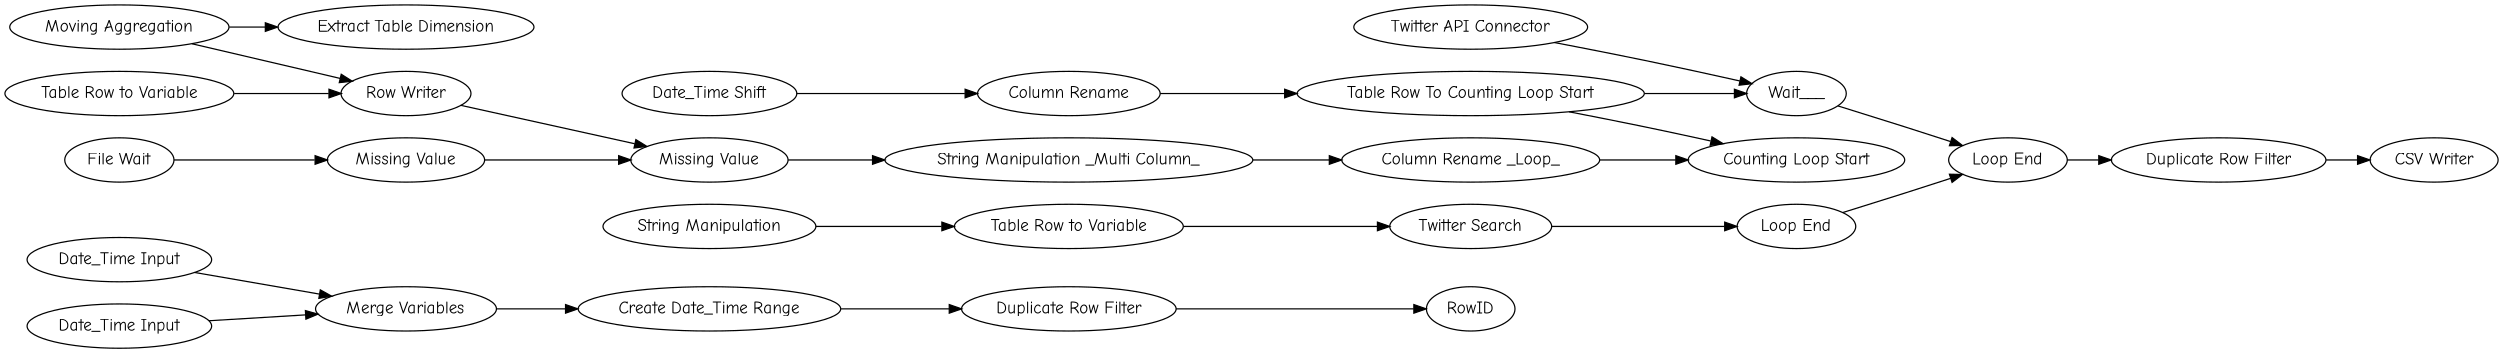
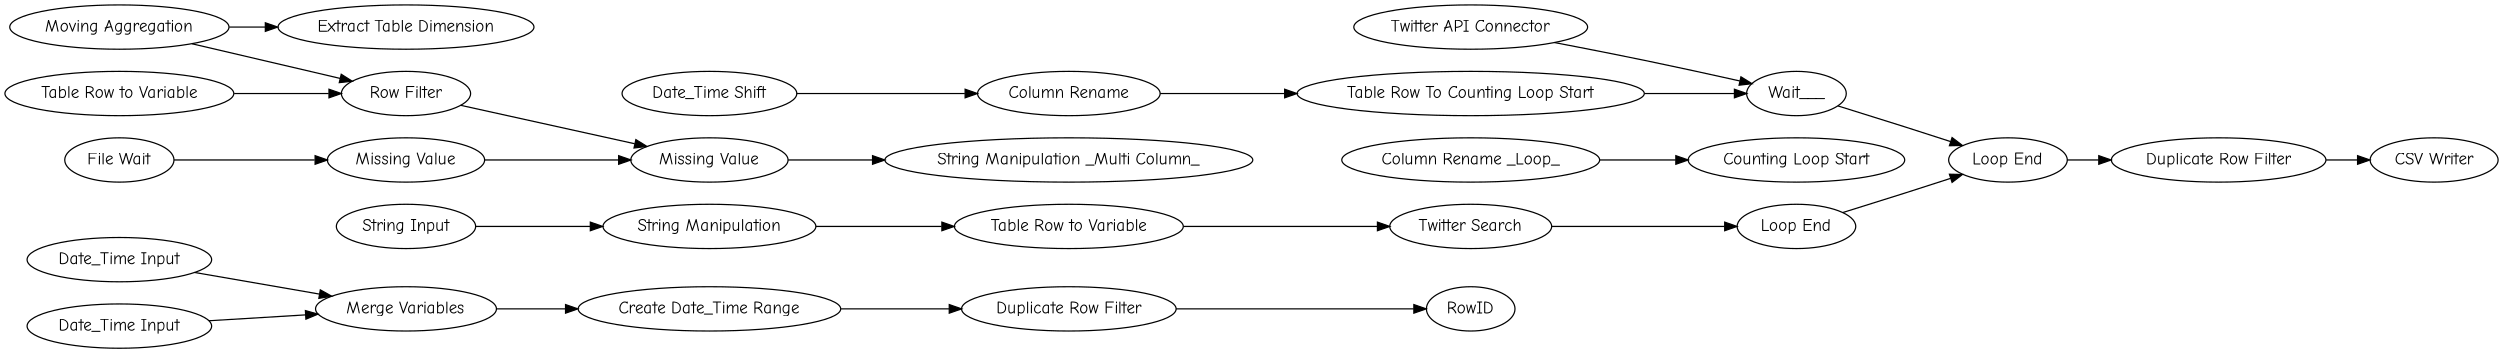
  digraph {
    fontname="Comic Neue"
    rankdir=LR
    node [fontname="Comic Neue"]
    edge [fontname="Comic Neue"]
    n1 [label="Date_Time Input"]
    n2 [label="Merge Variables"]
    n3 [label="Create Date_Time Range"]
    n4 [label="Duplicate Row Filter"]
    n5 [label="Extract Table Dimension"]
    n6 [label="Table Row to Variable"]
-   n7 [label="Row Writer"]
+   n7 [label="Row Filter"]
    n8 [label="Missing Value"]
    n9 [label="String Manipulation _Multi Column_"]
    n10 [label="Column Rename _Loop_"]
    n11 [label=RowID]
    n12 [label="Table Row To Counting Loop Start"]
    n13 [label="Counting Loop Start"]
    n14 [label=Wait___]
    n15 [label="Loop End"]
    n16 [label="String Manipulation"]
    n17 [label="Table Row to Variable"]
    n18 [label="Moving Aggregation"]
    n19 [label="Date_Time Input"]
    n20 [label="Twitter API Connector"]
    n21 [label="Twitter Search"]
    n22 [label="Loop End"]
    n23 [label="Duplicate Row Filter"]
    n24 [label="CSV Writer"]
    n25 [label="Date_Time Shift"]
    n26 [label="Column Rename"]
    n27 [label="Missing Value"]
    n28 [label="File Wait"]
+   n29 [label="String Input"]
    n1 -> n2
    n2 -> n3
    n3 -> n4
    n4 -> n11
    n6 -> n7
    n7 -> n8
    n8 -> n9
-   n9 -> n10
    n10 -> n13
-   n12 -> n13
    n12 -> n14
    n14 -> n15
    n15 -> n23
    n16 -> n17
    n17 -> n21
    n18 -> n5
    n18 -> n7
    n19 -> n2
    n20 -> n14
    n21 -> n22
    n22 -> n15
    n23 -> n24
    n25 -> n26
    n26 -> n12
    n27 -> n8
    n28 -> n27
+   n29 -> n16
  }
